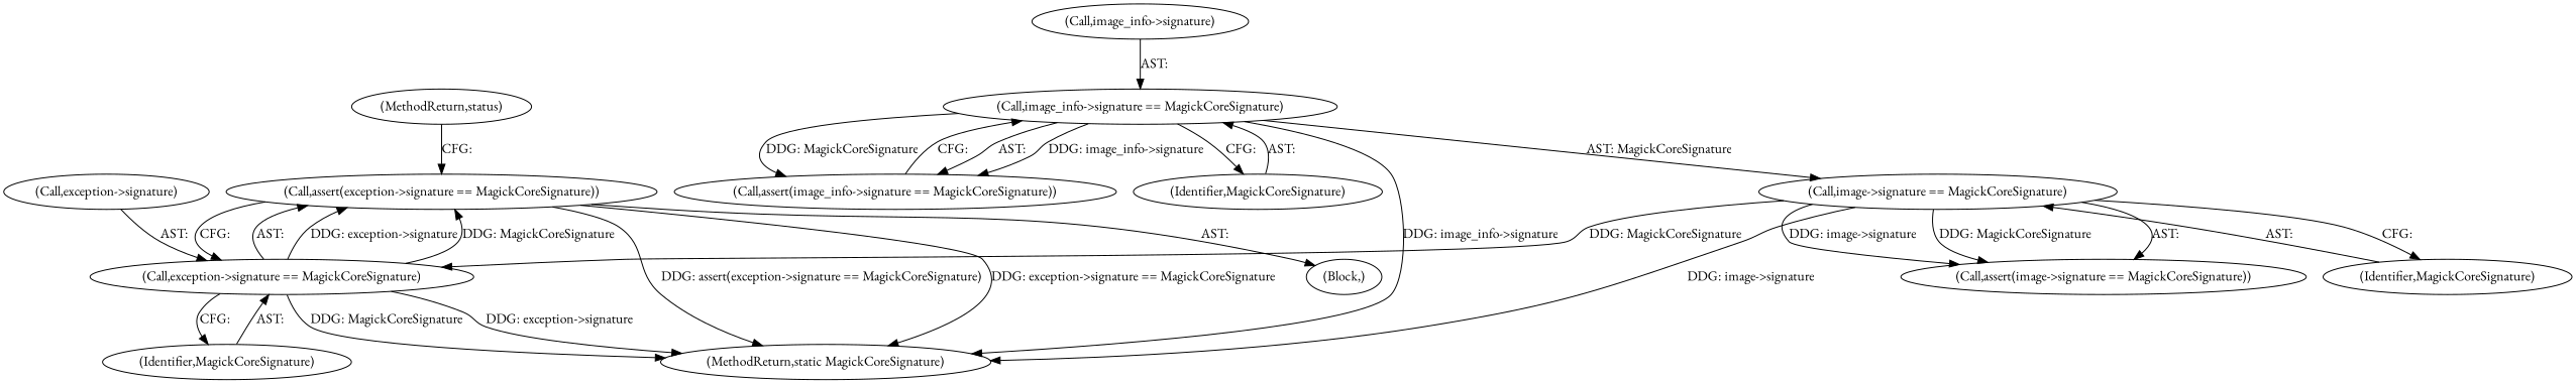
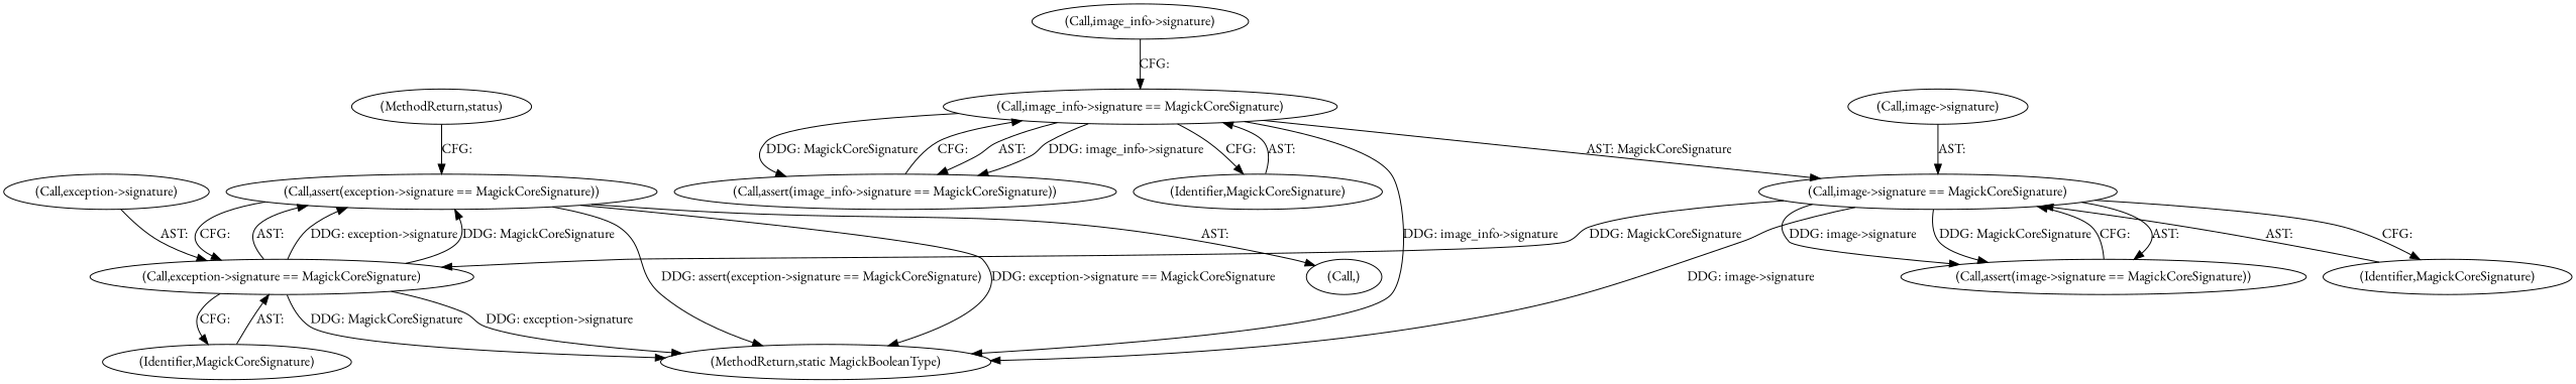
  digraph {
    fontname="EB Garamond"
    node [fontname="EB Garamond"]
    edge [fontname="EB Garamond"]
    n1 [label="(Call,assert(exception->signature == MagickCoreSignature))"]
    n2 [label="(Call,exception->signature == MagickCoreSignature)"]
-   n3 [label="(MethodReturn,static MagickCoreSignature)"]
-   n4 [label="(Block,)"]
+   n3 [label="(MethodReturn,static MagickBooleanType)"]
+   n4 [label="(Call,)"]
    n5 [label="(Identifier,MagickCoreSignature)"]
    n6 [label="(Call,image->signature == MagickCoreSignature)"]
    n7 [label="(Call,assert(image->signature == MagickCoreSignature))"]
    n8 [label="(Identifier,MagickCoreSignature)"]
    n9 [label="(Call,image_info->signature == MagickCoreSignature)"]
    n10 [label="(Call,assert(image_info->signature == MagickCoreSignature))"]
    n11 [label="(Identifier,MagickCoreSignature)"]
    n12 [label="(Call,image_info->signature)"]
    n13 [label="(MethodReturn,status)"]
+   n14 [label="(Call,image->signature)"]
    n15 [label="(Call,exception->signature)"]
    n1 -> n2 [label="CFG: "]
    n1 -> n3 [label="DDG: assert(exception->signature == MagickCoreSignature)"]
    n1 -> n3 [label="DDG: exception->signature == MagickCoreSignature"]
    n1 -> n4 [label="AST: "]
    n2 -> n1 [label="AST: "]
    n2 -> n1 [label="DDG: exception->signature"]
    n2 -> n1 [label="DDG: MagickCoreSignature"]
    n2 -> n3 [label="DDG: MagickCoreSignature"]
    n2 -> n3 [label="DDG: exception->signature"]
    n2 -> n5 [label="CFG: "]
    n5 -> n2 [label="AST: "]
    n6 -> n2 [label="DDG: MagickCoreSignature"]
    n6 -> n3 [label="DDG: image->signature"]
    n6 -> n7 [label="AST: "]
    n6 -> n7 [label="DDG: image->signature"]
    n6 -> n7 [label="DDG: MagickCoreSignature"]
    n6 -> n8 [label="CFG: "]
+   n7 -> n6 [label="CFG: "]
    n8 -> n6 [label="AST: "]
    n9 -> n3 [label="DDG: image_info->signature"]
    n9 -> n6 [label="AST: MagickCoreSignature"]
    n9 -> n10 [label="AST: "]
    n9 -> n10 [label="DDG: image_info->signature"]
    n9 -> n10 [label="DDG: MagickCoreSignature"]
    n9 -> n11 [label="CFG: "]
    n10 -> n9 [label="CFG: "]
    n11 -> n9 [label="AST: "]
-   n12 -> n9 [label="AST: "]
+   n12 -> n9 [label="CFG: "]
    n13 -> n1 [label="CFG: "]
+   n14 -> n6 [label="AST: "]
    n15 -> n2 [label="AST: "]
  }
